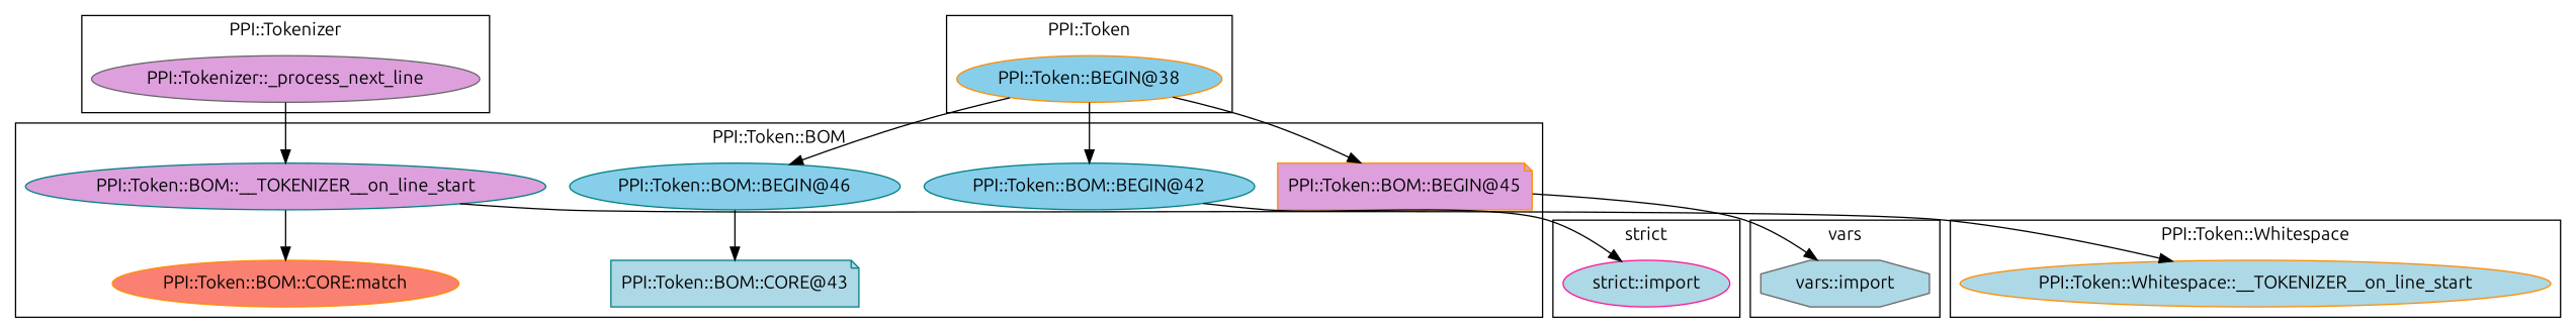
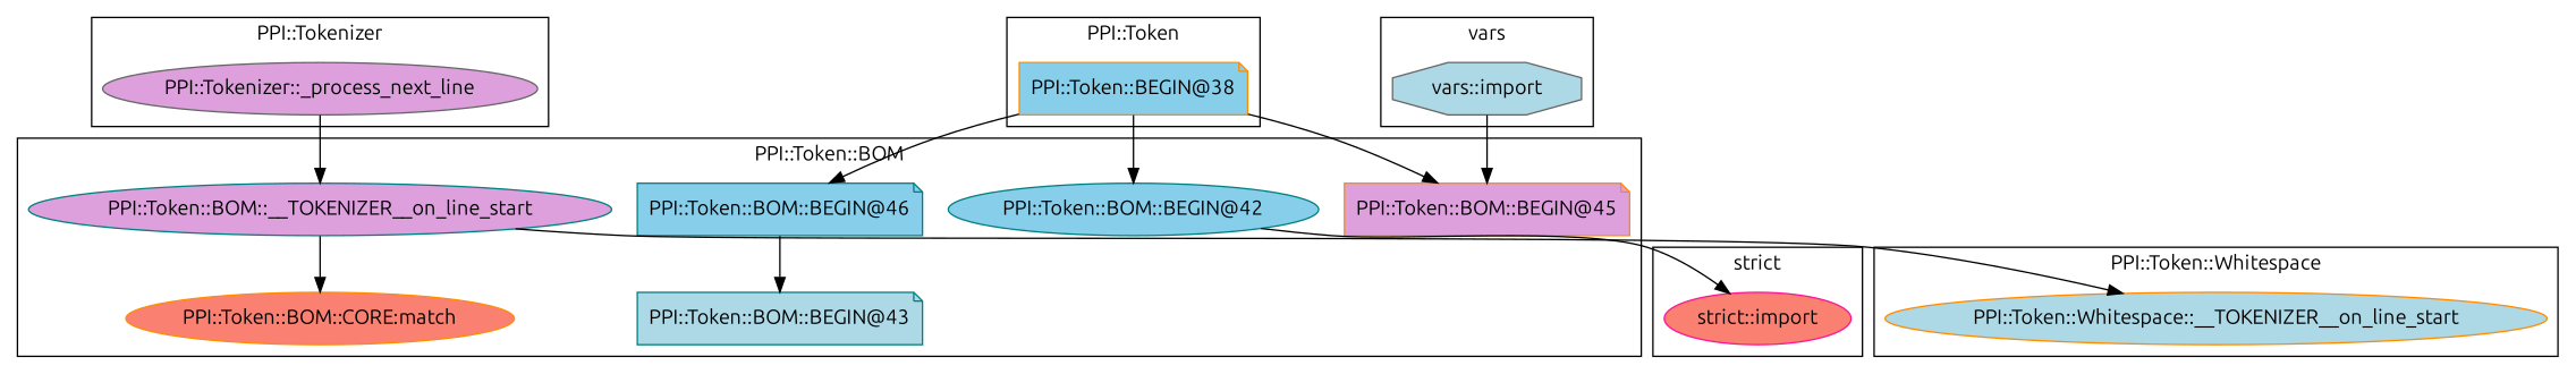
  digraph {
    fontname=Ubuntu
    node [color=darkorange fillcolor=plum fontname=Ubuntu shape=ellipse style=filled]
    edge [fontname=Ubuntu]
    "PPI::Tokenizer::_process_next_line" [color=gray40]
-   "PPI::Token::BEGIN@38" [fillcolor=skyblue]
+   "PPI::Token::BEGIN@38" [fillcolor=skyblue shape=note]
    "PPI::Token::Whitespace::__TOKENIZER__on_line_start" [fillcolor=lightblue]
-   "PPI::Token::BOM::BEGIN@43" [color=teal fillcolor=lightblue shape=note label="PPI::Token::BOM::CORE@43"]
-   "PPI::Token::BOM::BEGIN@46" [color=teal fillcolor=skyblue]
+   "PPI::Token::BOM::BEGIN@43" [color=teal fillcolor=lightblue shape=note]
+   "PPI::Token::BOM::BEGIN@46" [color=teal fillcolor=skyblue shape=note]
    "PPI::Token::BOM::CORE:match" [fillcolor=salmon]
    "PPI::Token::BOM::BEGIN@42" [color=teal fillcolor=skyblue]
    "PPI::Token::BOM::BEGIN@45" [shape=note]
    "PPI::Token::BOM::__TOKENIZER__on_line_start" [color=teal]
    "vars::import" [color=gray40 fillcolor=lightblue shape=octagon]
-   "strict::import" [color=deeppink fillcolor=lightblue]
+   "strict::import" [color=deeppink fillcolor=salmon]
    subgraph cluster_1 {
      label="PPI::Tokenizer"
      "PPI::Tokenizer::_process_next_line"
    }
    subgraph cluster_2 {
      label="PPI::Token"
      "PPI::Token::BEGIN@38"
    }
    subgraph cluster_3 {
      label="PPI::Token::Whitespace"
      "PPI::Token::Whitespace::__TOKENIZER__on_line_start"
    }
    subgraph cluster_4 {
      label="PPI::Token::BOM"
      "PPI::Token::BOM::BEGIN@43"
      "PPI::Token::BOM::BEGIN@46"
      "PPI::Token::BOM::CORE:match"
      "PPI::Token::BOM::BEGIN@42"
      "PPI::Token::BOM::BEGIN@45"
      "PPI::Token::BOM::__TOKENIZER__on_line_start"
    }
    subgraph cluster_5 {
      label=vars
      "vars::import"
    }
    subgraph cluster_6 {
      label="strict"
      "strict::import"
    }
    "PPI::Tokenizer::_process_next_line" -> "PPI::Token::BOM::__TOKENIZER__on_line_start"
    "PPI::Token::BEGIN@38" -> "PPI::Token::BOM::BEGIN@46"
    "PPI::Token::BEGIN@38" -> "PPI::Token::BOM::BEGIN@42"
    "PPI::Token::BEGIN@38" -> "PPI::Token::BOM::BEGIN@45"
    "PPI::Token::BOM::BEGIN@46" -> "PPI::Token::BOM::BEGIN@43"
    "PPI::Token::BOM::BEGIN@42" -> "strict::import"
-   "PPI::Token::BOM::BEGIN@45" -> "vars::import"
+   "vars::import" -> "PPI::Token::BOM::BEGIN@45"
    "PPI::Token::BOM::__TOKENIZER__on_line_start" -> "PPI::Token::Whitespace::__TOKENIZER__on_line_start"
    "PPI::Token::BOM::__TOKENIZER__on_line_start" -> "PPI::Token::BOM::CORE:match"
  }
